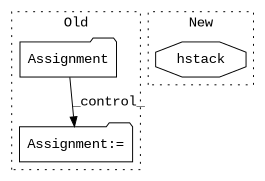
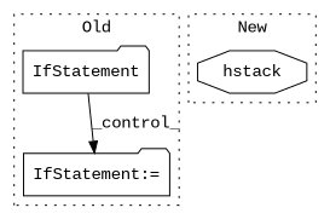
  digraph {
    fontname="Liberation Mono"
    node [shape=folder fontname="Liberation Mono"]
-   n1 [a=25 l="4,2" label=Assignment s="2332,2357"]
-   n2 [a=7 l=1 label="Assignment:=" s=2371]
+   n1 [a=25 l="4,2" label=IfStatement s="2332,2357"]
+   n2 [a=7 l=1 label="IfStatement:=" s=2371]
    n3 [a=32 l="12,2" label=hstack s="2052,2144" shape=octagon]
    subgraph cluster_1 {
      label=Old
      style=dotted
      n1
      n2
    }
    subgraph cluster_2 {
      label=New
      style=dotted
      n3
    }
    n1 -> n2 [label=_control_ fontname="Liberation Mono"]
  }
